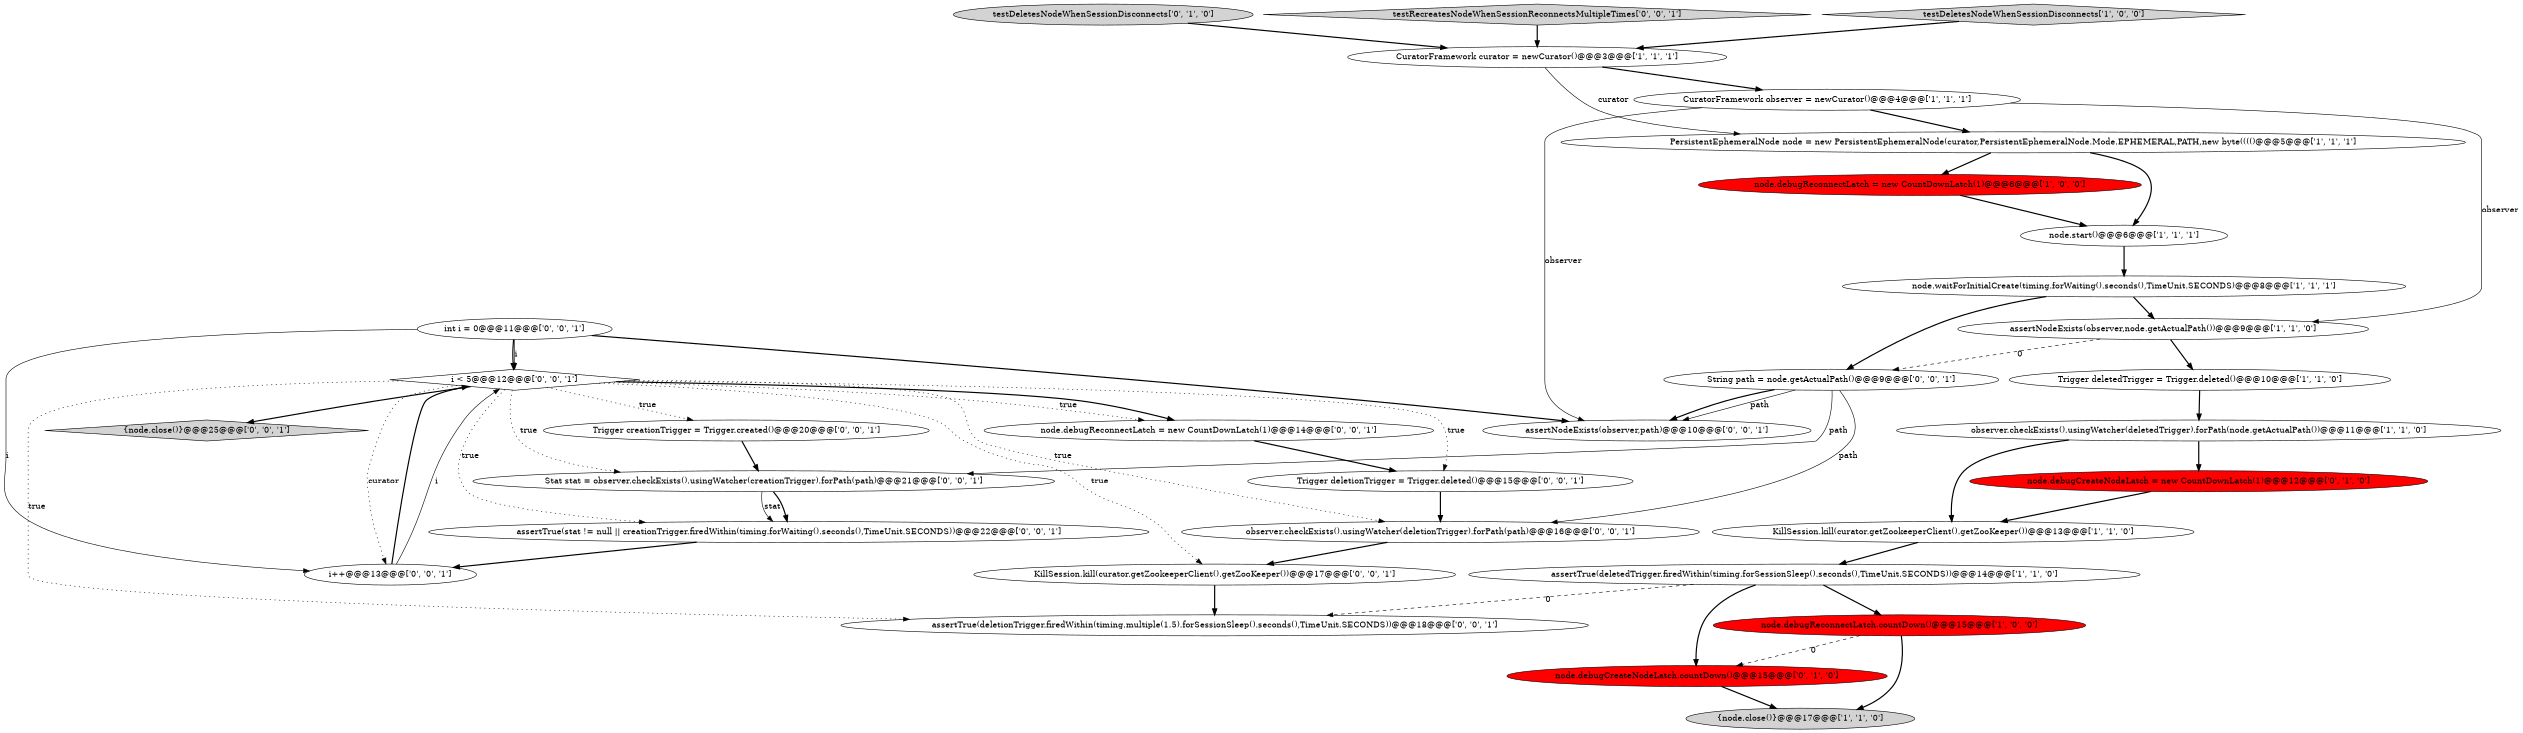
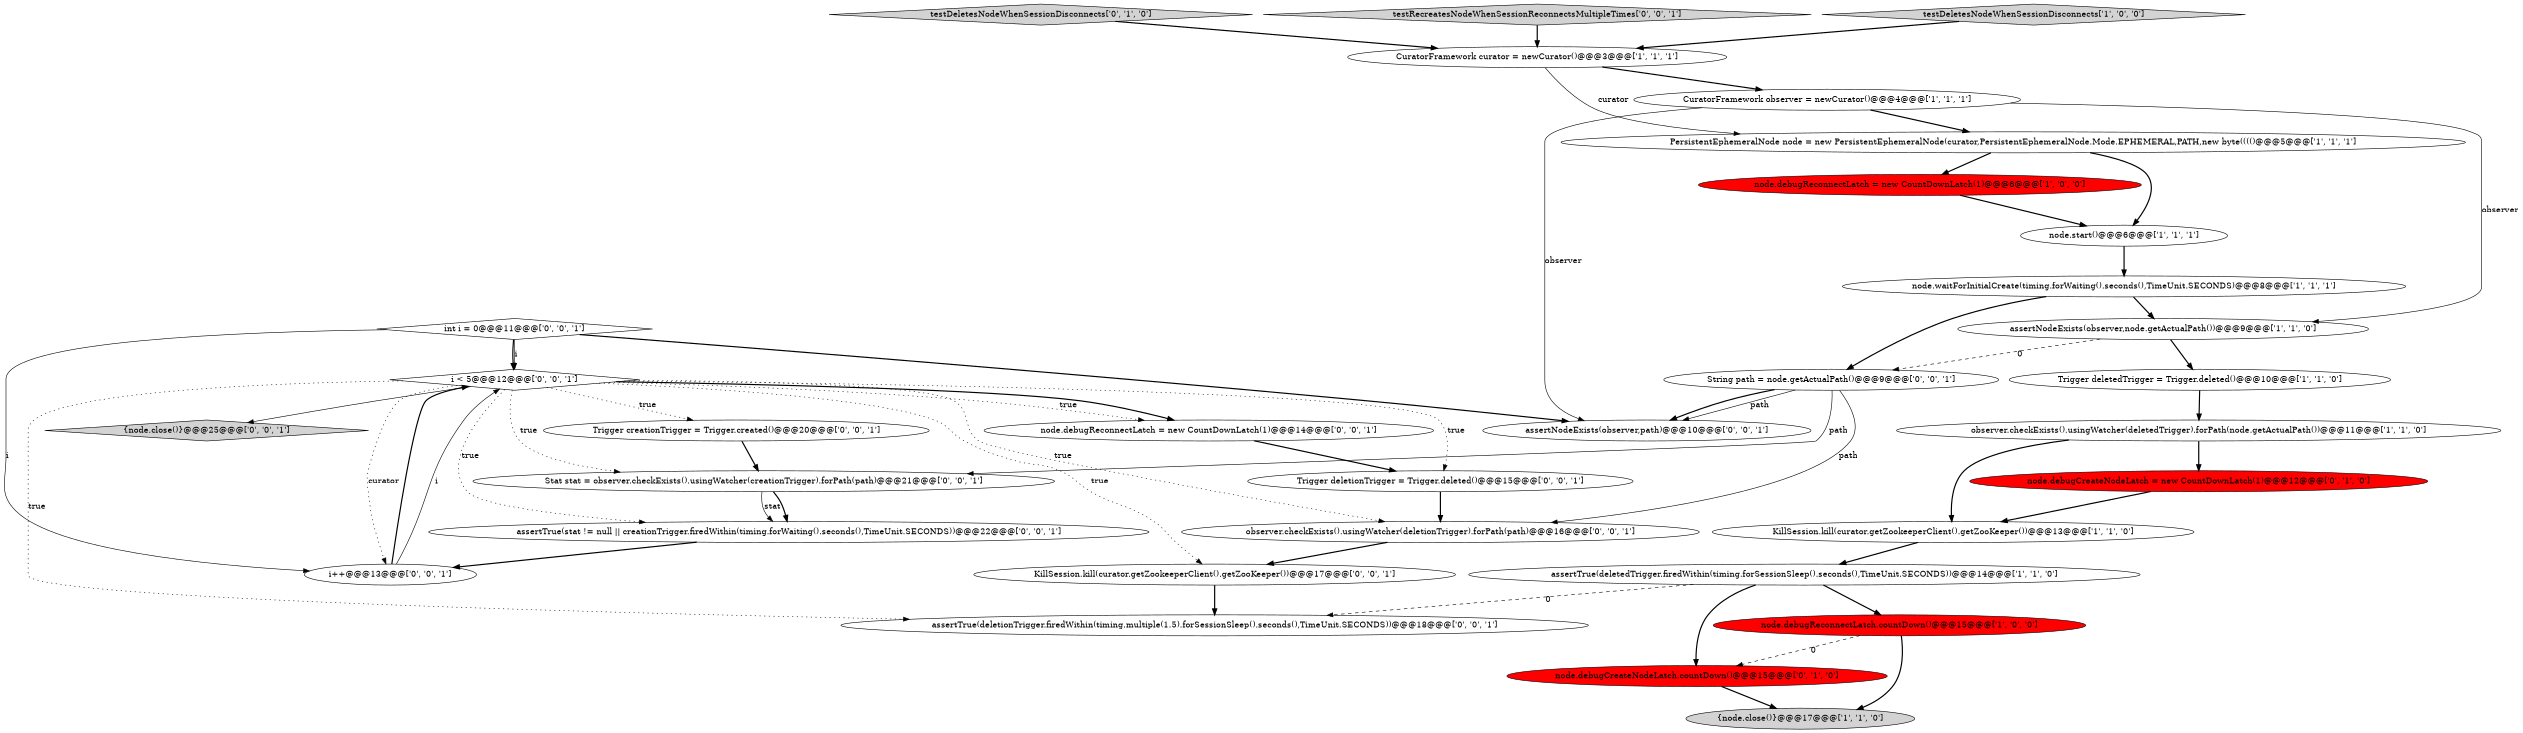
  digraph {
    node [fillcolor=white shape=ellipse style=filled]
    edge [style=bold]
    n1 [label="KillSession.kill(curator.getZookeeperClient().getZooKeeper())@@@13@@@['1', '1', '0']"]
    n2 [label="assertTrue(deletedTrigger.firedWithin(timing.forSessionSleep().seconds(),TimeUnit.SECONDS))@@@14@@@['1', '1', '0']"]
    n3 [label="assertTrue(deletionTrigger.firedWithin(timing.multiple(1.5).forSessionSleep().seconds(),TimeUnit.SECONDS))@@@18@@@['0', '0', '1']"]
    n4 [fillcolor=red label="node.debugCreateNodeLatch.countDown()@@@15@@@['0', '1', '0']"]
    n5 [fillcolor=red label="node.debugReconnectLatch.countDown()@@@15@@@['1', '0', '0']"]
    n6 [label="assertNodeExists(observer,path)@@@10@@@['0', '0', '1']"]
-   n7 [label="int i = 0@@@11@@@['0', '0', '1']"]
+   n7 [label="int i = 0@@@11@@@['0', '0', '1']" shape=diamond]
    n8 [label="i < 5@@@12@@@['0', '0', '1']" shape=diamond]
    n9 [label="i++@@@13@@@['0', '0', '1']"]
    n10 [label="observer.checkExists().usingWatcher(deletionTrigger).forPath(path)@@@16@@@['0', '0', '1']"]
    n11 [label="KillSession.kill(curator.getZookeeperClient().getZooKeeper())@@@17@@@['0', '0', '1']"]
    n12 [label="Trigger deletionTrigger = Trigger.deleted()@@@15@@@['0', '0', '1']"]
    n13 [label="Trigger creationTrigger = Trigger.created()@@@20@@@['0', '0', '1']"]
    n14 [fillcolor=lightgray label="{node.close()}@@@25@@@['0', '0', '1']" shape=diamond]
    n15 [label="node.debugReconnectLatch = new CountDownLatch(1)@@@14@@@['0', '0', '1']"]
    n16 [label="Stat stat = observer.checkExists().usingWatcher(creationTrigger).forPath(path)@@@21@@@['0', '0', '1']"]
    n17 [label="assertTrue(stat != null || creationTrigger.firedWithin(timing.forWaiting().seconds(),TimeUnit.SECONDS))@@@22@@@['0', '0', '1']"]
    n18 [label="assertNodeExists(observer,node.getActualPath())@@@9@@@['1', '1', '0']"]
    n19 [label="Trigger deletedTrigger = Trigger.deleted()@@@10@@@['1', '1', '0']"]
    n20 [label="String path = node.getActualPath()@@@9@@@['0', '0', '1']"]
    n21 [label="observer.checkExists().usingWatcher(deletedTrigger).forPath(node.getActualPath())@@@11@@@['1', '1', '0']"]
    n22 [label="node.start()@@@6@@@['1', '1', '1']"]
    n23 [label="node.waitForInitialCreate(timing.forWaiting().seconds(),TimeUnit.SECONDS)@@@8@@@['1', '1', '1']"]
    n24 [fillcolor=red label="node.debugCreateNodeLatch = new CountDownLatch(1)@@@12@@@['0', '1', '0']"]
-   n25 [fillcolor=lightgray label="testDeletesNodeWhenSessionDisconnects['0', '1', '0']"]
+   n25 [fillcolor=lightgray label="testDeletesNodeWhenSessionDisconnects['0', '1', '0']" shape=diamond]
    n26 [label="CuratorFramework curator = newCurator()@@@3@@@['1', '1', '1']"]
    n27 [label="PersistentEphemeralNode node = new PersistentEphemeralNode(curator,PersistentEphemeralNode.Mode.EPHEMERAL,PATH,new byte(((()@@@5@@@['1', '1', '1']"]
    n28 [label="CuratorFramework observer = newCurator()@@@4@@@['1', '1', '1']"]
    n29 [fillcolor=red label="node.debugReconnectLatch = new CountDownLatch(1)@@@6@@@['1', '0', '0']"]
    n30 [fillcolor=lightgray label="{node.close()}@@@17@@@['1', '1', '0']"]
    n31 [fillcolor=lightgray label="testRecreatesNodeWhenSessionReconnectsMultipleTimes['0', '0', '1']" shape=diamond]
    n32 [fillcolor=lightgray label="testDeletesNodeWhenSessionDisconnects['1', '0', '0']" shape=diamond]
    n1 -> n2
    n2 -> n3 [label=0 style=dashed]
    n2 -> n4
    n2 -> n5
    n4 -> n30
    n5 -> n4 [label=0 style=dashed]
    n5 -> n30
    n7 -> n6
    n7 -> n8 [label=i style=solid]
    n7 -> n8
    n7 -> n9 [label=i style=solid]
    n8 -> n3 [label=true style=dotted]
    n8 -> n9 [label=curator style=dotted]
    n8 -> n10 [label=true style=dotted]
    n8 -> n11 [label=true style=dotted]
    n8 -> n12 [label=true style=dotted]
    n8 -> n13 [label=true style=dotted]
-   n8 -> n14
+   n8 -> n14 [style=solid]
    n8 -> n15 [label=true style=dotted]
    n8 -> n15
    n8 -> n16 [label=true style=dotted]
    n8 -> n17 [label=true style=dotted]
    n9 -> n8
    n9 -> n8 [label=i style=solid]
    n10 -> n11
    n11 -> n3
    n12 -> n10
    n13 -> n16
    n15 -> n12
    n16 -> n17 [label=stat style=solid]
    n16 -> n17
    n17 -> n9
    n18 -> n19
    n18 -> n20 [label=0 style=dashed]
    n19 -> n21
    n20 -> n6 [label=path style=solid]
    n20 -> n6
    n20 -> n10 [label=path style=solid]
    n20 -> n16 [label=path style=solid]
    n21 -> n1
    n21 -> n24
    n22 -> n23
    n23 -> n18
    n23 -> n20
    n24 -> n1
    n25 -> n26
    n26 -> n27 [label=curator style=solid]
    n26 -> n28
    n27 -> n22
    n27 -> n29
    n28 -> n6 [label=observer style=solid]
    n28 -> n18 [label=observer style=solid]
    n28 -> n27
    n29 -> n22
    n31 -> n26
    n32 -> n26
  }
